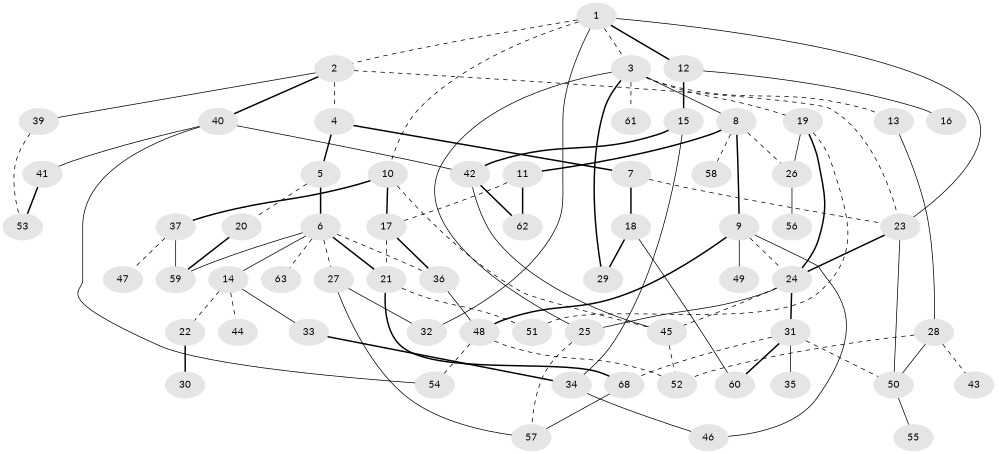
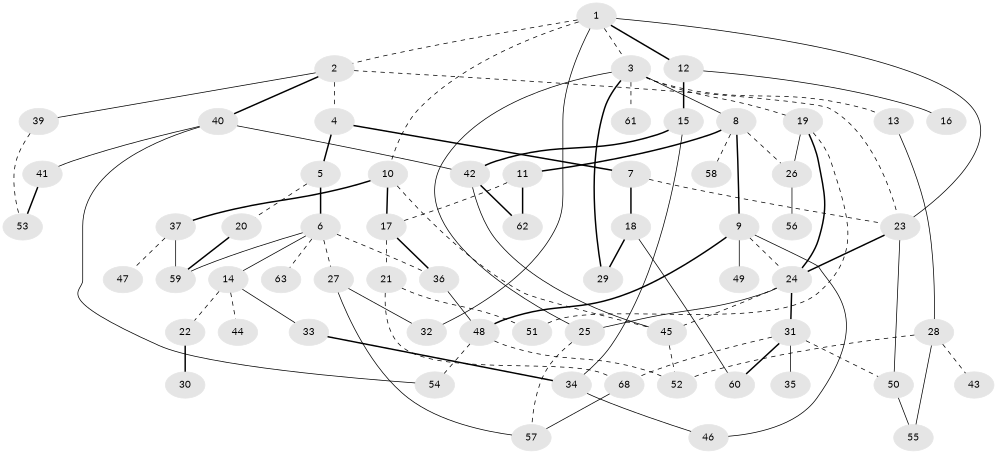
  graph {
    fontname=Lato
    node [color=gray90 fontname=Lato style=filled]
    edge [fontname=Lato style=dashed]
    1
    2
    3
    10
    12
    23
    32
    4
    39
    40
    8
    13
    19
    25
    29
    61
    17
    37
    45
    15
    16
    24
    50
    5
    7
    53
    42
    41
    54
    9
    11
    26
    58
    28
    51
    57
    6
    20
    18
    14
    21
    27
    36
    59
    63
    22
    33
    44
    n49 [label=68]
    48
    60
    46
    49
    62
    56
    31
    52
    47
    34
    43
    30
    55
    35
    1 -- 2
    1 -- 3
    1 -- 10
    1 -- 12 [style=bold]
    1 -- 23 [style=solid]
    1 -- 32 [style=solid]
    2 -- 23
    2 -- 4
    2 -- 39 [style=solid]
    2 -- 40 [style=bold]
    3 -- 8 [style=solid]
    3 -- 13
    3 -- 19
    3 -- 25 [style=solid]
    3 -- 29 [style=bold]
    3 -- 61
    10 -- 17 [style=bold]
    10 -- 37 [style=bold]
    10 -- 45
    12 -- 15 [style=bold]
    12 -- 16 [style=solid]
    23 -- 24 [style=bold]
    23 -- 50 [style=solid]
    4 -- 5 [style=bold]
    4 -- 7 [style=bold]
    39 -- 53
    40 -- 42 [style=solid]
    40 -- 41 [style=solid]
    40 -- 54 [style=solid]
    8 -- 9 [style=bold]
    8 -- 11 [style=bold]
    8 -- 26
    8 -- 58
    13 -- 28 [style=solid]
    19 -- 24 [style=bold]
    19 -- 26 [style=solid]
    19 -- 51
    25 -- 57
    17 -- 21
    17 -- 36 [style=bold]
    37 -- 59 [style=solid]
    37 -- 47
    45 -- 52
    15 -- 42 [style=bold]
    15 -- 34 [style=solid]
    24 -- 25 [style=solid]
    24 -- 45
    24 -- 31 [style=bold]
    50 -- 55 [style=solid]
    5 -- 6 [style=bold]
    5 -- 20
    7 -- 23
    7 -- 18 [style=bold]
    42 -- 45 [style=solid]
    42 -- 62 [style=bold]
    41 -- 53 [style=bold]
    9 -- 24
    9 -- 48 [style=bold]
    9 -- 46 [style=solid]
    9 -- 49 [style=solid]
    11 -- 17
    11 -- 62 [style=bold]
    26 -- 56 [style=solid]
-   28 -- 50 [style=solid]
+   28 -- 55 [style=solid]
    28 -- 52
    28 -- 43
    6 -- 14 [style=solid]
-   6 -- 21 [style=bold]
    6 -- 27
    6 -- 36
    6 -- 59 [style=solid]
    6 -- 63
    20 -- 59 [style=bold]
    18 -- 29 [style=bold]
    18 -- 60 [style=solid]
    14 -- 22
    14 -- 33 [style=solid]
    14 -- 44
    21 -- 51
-   21 -- n49 [style=bold]
+   21 -- n49
    27 -- 32 [style=solid]
    27 -- 57 [style=solid]
    36 -- 48 [style=solid]
    22 -- 30 [style=bold]
    33 -- 34 [style=bold]
    n49 -- 57 [style=solid]
    48 -- 54
    48 -- 52
    31 -- 50
    31 -- n49
    31 -- 60 [style=bold]
    31 -- 35 [style=solid]
    34 -- 46 [style=solid]
  }
